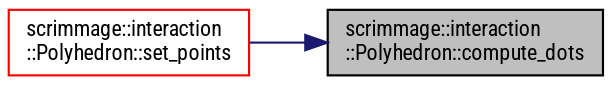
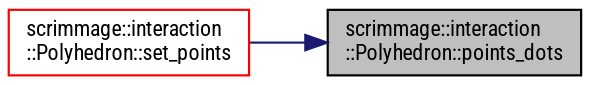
  digraph {
    rankdir=RL
    fontname="Roboto Condensed"
    node [fontname="Roboto Condensed" fontsize=10 shape=record style=filled]
-   n1 [color=black fillcolor=grey75 fontcolor=black height=0.2 label="scrimmage::interaction\l::Polyhedron::compute_dots" width=0.4]
+   n1 [color=black fillcolor=grey75 fontcolor=black height=0.2 label="scrimmage::interaction\l::Polyhedron::points_dots" width=0.4]
    n2 [color=red fillcolor=white height=0.2 label="scrimmage::interaction\l::Polyhedron::set_points" width=0.4]
    n1 -> n2 [color=midnightblue dir=back fontname="Roboto Condensed" fontsize=10 labelfontname=Helvetica labelfontsize=10 style=solid]
  }
